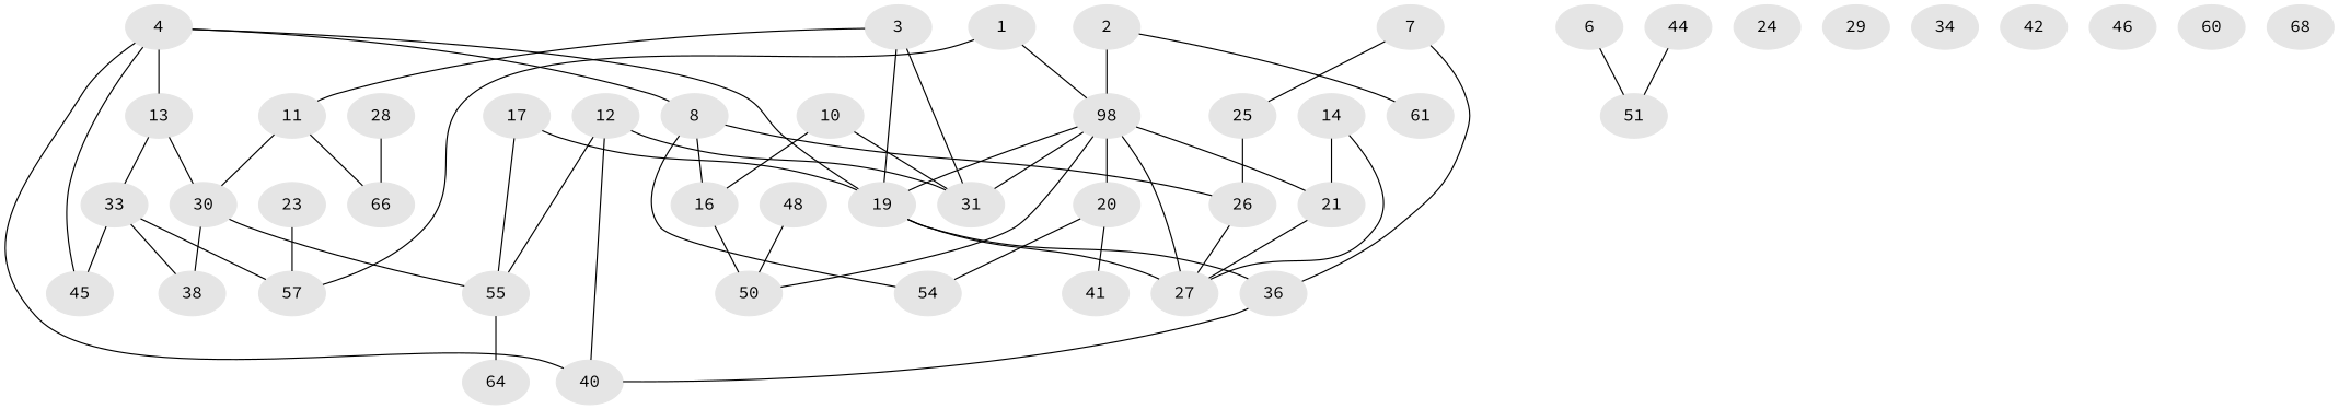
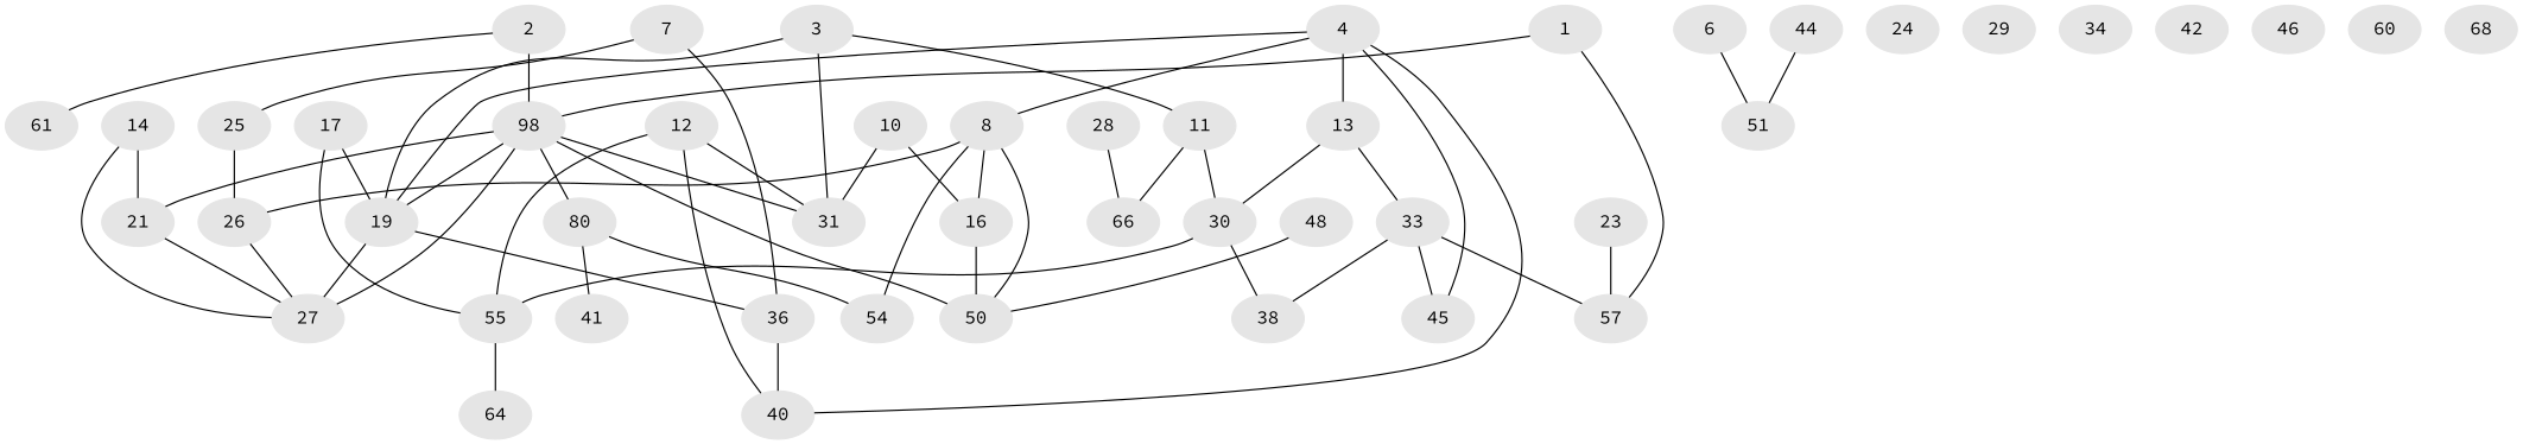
  graph {
    fontname="Source Code Pro"
    node [color=gray90 fontname="Source Code Pro" style=filled]
    edge [fontname="Source Code Pro"]
    n1 [label=98 super="+22"]
    19 [super="+59"]
    31
    27 [super="+43"]
    50
    21 [super="+69"]
-   20 [super="+56"]
+   20 [super="+56" label=80]
    1
    57 [super="+58"]
    2 [super="+9"]
    61
    11 [super="+63"]
    30
    66
    3
    36 [super="+37"]
    8 [super="+53"]
    16 [super="+49"]
    26
    54 [super="+71"]
    4
    13 [super="+62"]
    40
    45
    33 [super="+35"]
    51 [super="+67"]
    6
    7 [super="+15"]
    25 [super="+32"]
    10
    55
    38 [super="+70"]
    12 [super="+39"]
    64
    14
    17
    41
    23 [super="+65"]
    24
    28 [super="+47"]
    29
    34
    42
    44
    46
    48 [super="+52"]
    60
    68
    n1 -- 19
    n1 -- 31
    n1 -- 27 [weight=2]
    n1 -- 50
    n1 -- 21
    n1 -- 20
    19 -- 27
    19 -- 36
    21 -- 27
    20 -- 54
    20 -- 41
    1 -- n1
    1 -- 57
    2 -- n1 [weight=2]
    2 -- 61
    11 -- 30
    11 -- 66
    30 -- 55
    30 -- 38
    3 -- 19
    3 -- 31
    3 -- 11
    36 -- 40
+   8 -- 50
    8 -- 16
    8 -- 26
    8 -- 54
    16 -- 50 [weight=2]
    26 -- 27
    4 -- 19
    4 -- 8
    4 -- 13
    4 -- 40
    4 -- 45
    13 -- 30
    13 -- 33
    33 -- 57
    33 -- 45
    33 -- 38
    6 -- 51
    7 -- 36
    7 -- 25
    25 -- 26
    10 -- 31
    10 -- 16
    55 -- 64
    12 -- 31
    12 -- 40
    12 -- 55
    14 -- 27
    14 -- 21
    17 -- 19
    17 -- 55
    23 -- 57 [weight=3]
    28 -- 66
    44 -- 51
    48 -- 50
  }
